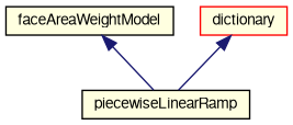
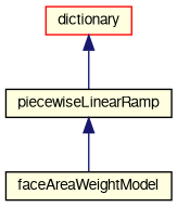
  digraph {
    node [color=black fillcolor=lightyellow fontname=FreeSans fontsize=10 shape=record style=filled]
    edge [color=midnightblue dir=back fontname=FreeSans fontsize=10 labelfontname=FreeSans labelfontsize=10 style=solid]
    n1 [fontcolor=black height=0.2 label=faceAreaWeightModel width=0.4]
    n2 [height=0.2 label=piecewiseLinearRamp width=0.4]
    n3 [color=red height=0.2 label=dictionary width=0.4]
-   n1 -> n2
+   n2 -> n1
    n3 -> n2
  }
